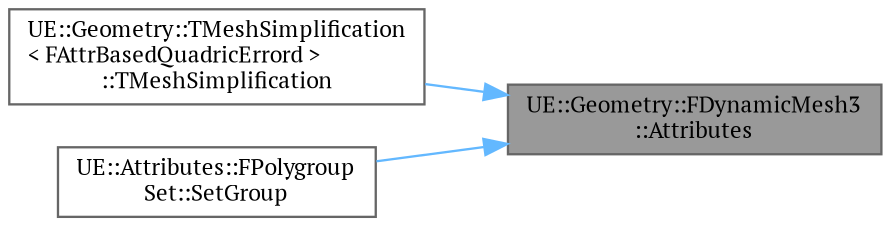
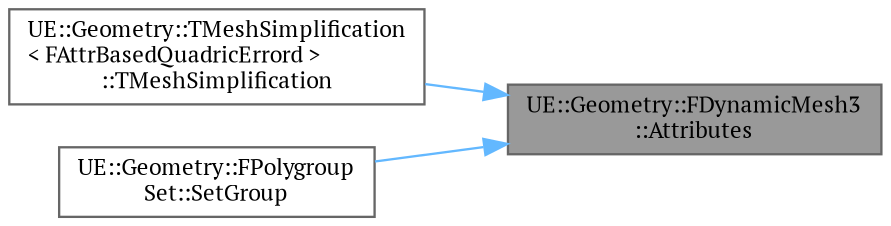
  digraph {
    rankdir=RL
    fontname="PT Serif"
    node [color=grey40 fillcolor=white fontname="PT Serif" fontsize=10 shape=box style=filled]
    edge [color=steelblue1 dir=back fontname="PT Serif" fontsize=10 labelfontname=Helvetica labelfontsize=10 style=solid]
    n1 [color=gray40 fillcolor=grey60 fontcolor=black height=0.2 label="UE::Geometry::FDynamicMesh3\l::Attributes" width=0.4]
    n2 [height=0.2 label="UE::Geometry::TMeshSimplification\l\< FAttrBasedQuadricErrord \>\l::TMeshSimplification" width=0.4]
-   n3 [height=0.2 label="UE::Attributes::FPolygroup\lSet::SetGroup" width=0.4]
+   n3 [height=0.2 label="UE::Geometry::FPolygroup\lSet::SetGroup" width=0.4]
    n1 -> n2
    n1 -> n3
  }
